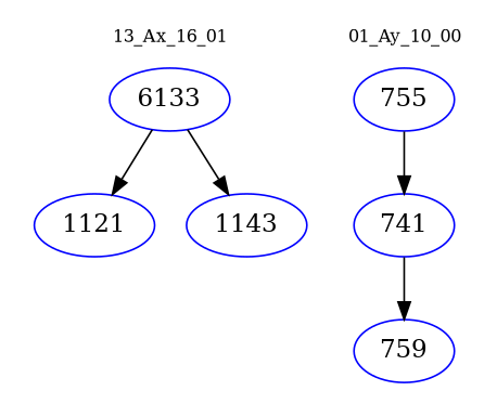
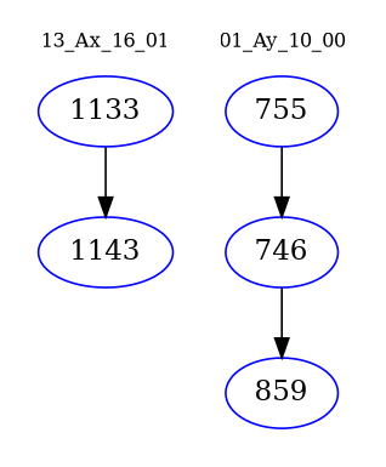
  digraph {
    node [color=blue]
    edge [color=black]
-   n1 [label=6133]
-   n2 [label=1121]
+   n1 [label=1133]
    n3 [label=1143]
    n4 [label=755]
-   n5 [label=741]
-   n6 [label=759]
+   n5 [label=746]
+   n6 [label=859]
    subgraph cluster_1 {
      color=white
      fontsize=10
      label="13_Ax_16_01"
      n1
-     n2
      n3
    }
    subgraph cluster_2 {
      color=white
      fontsize=10
      label="01_Ay_10_00"
      n4
      n5
      n6
    }
-   n1 -> n2
    n1 -> n3
    n4 -> n5
    n5 -> n6
  }
